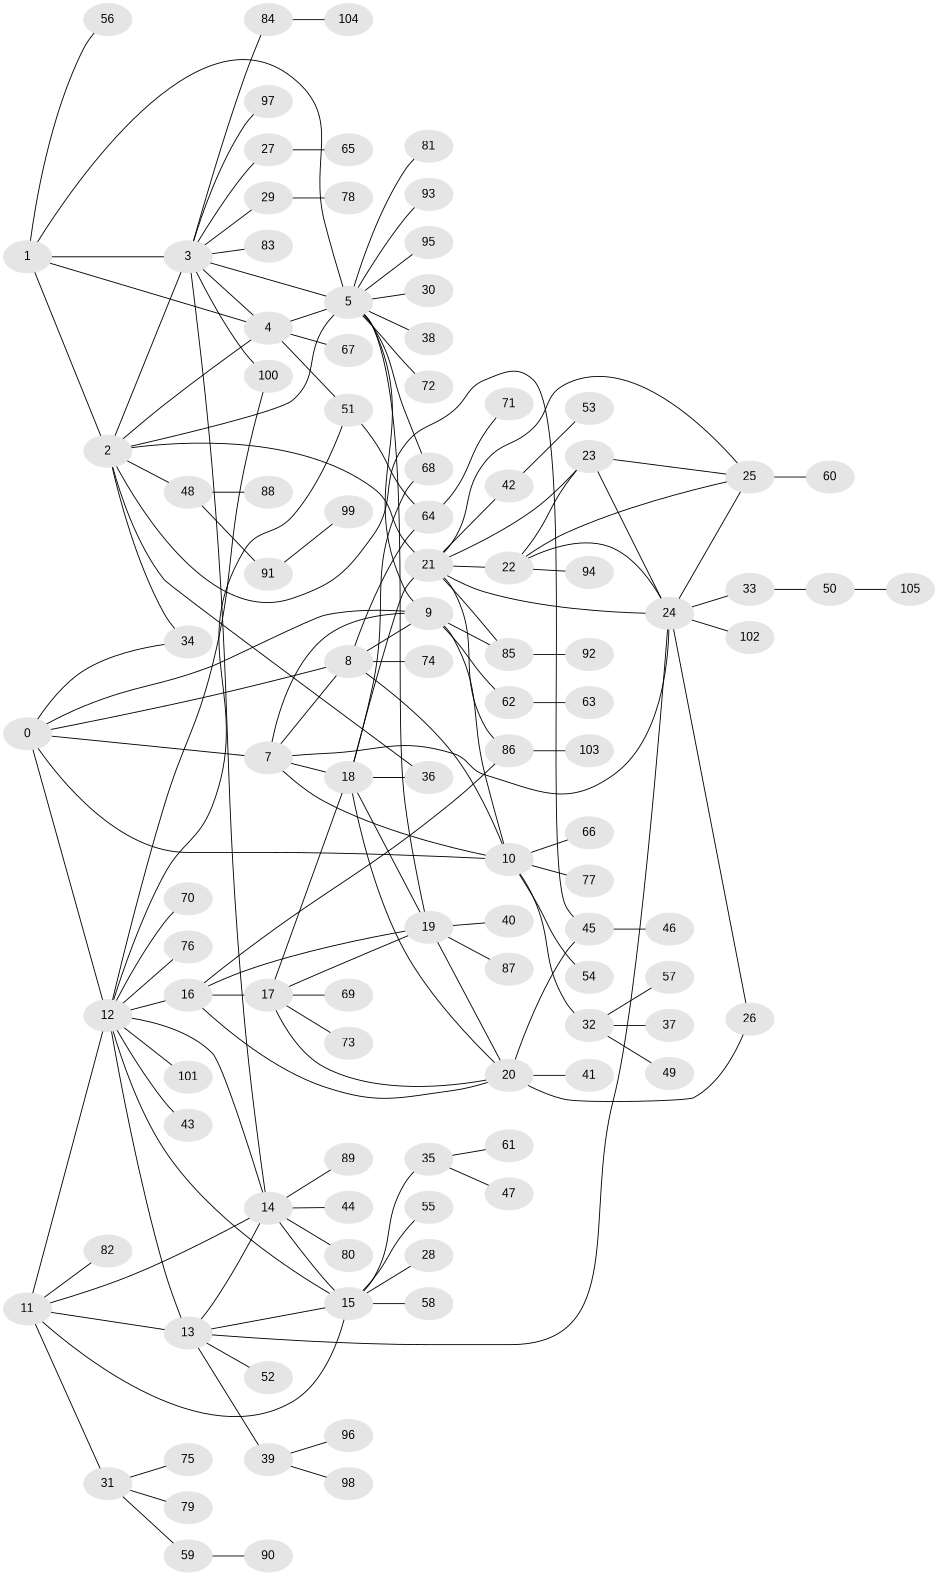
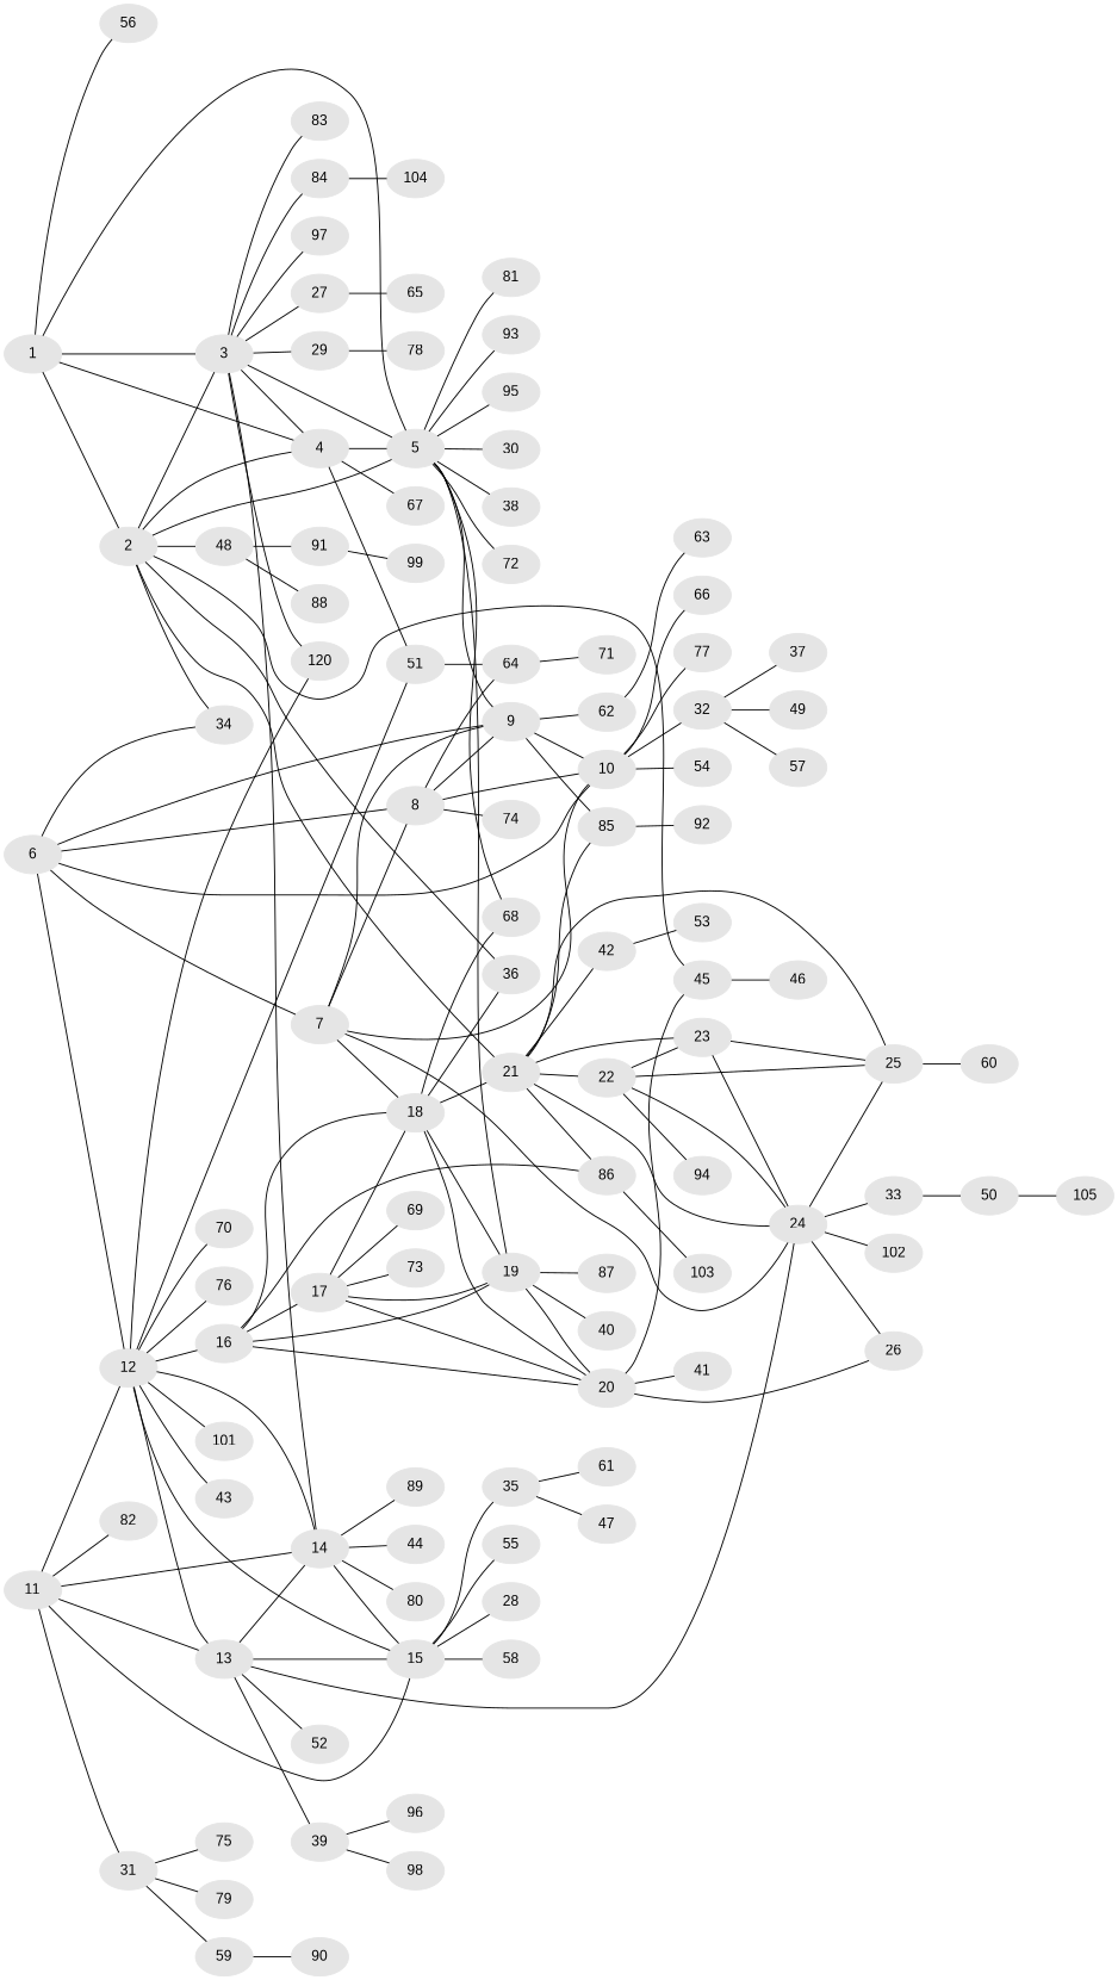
  graph {
    fontname="Liberation Sans"
    rankdir=LR
    node [color=gray90 fontname="Liberation Sans" style=filled]
    edge [fontname="Liberation Sans"]
    1
    2
    3
    4
    5
    56
    21
    36
    45
    48
    34
    14
    27
    29
    83
    84
    97
-   100
+   100 [label=120]
    51
    67
    9
    19
    30
    38
    68
    72
    81
    93
    95
    24
    85
    86
    22
    23
    25
    42
    46
    88
    91
    15
    44
    80
    89
    65
    78
    104
    64
    10
    62
    20
    40
    87
-   6 [label=0]
+   6
    7
    8
    12
    18
    74
    32
    54
    66
    77
    101
    13
    16
    43
    70
    76
    26
    33
    102
    71
    63
    92
    37
    49
    57
    11
    31
    82
    39
    52
    28
    35
    55
    58
    59
    75
    79
    17
    96
    98
    47
    61
    69
    73
    41
    103
    94
    60
    53
    50
    90
    105
    99
    1 -- 2
    1 -- 3
    1 -- 4
    1 -- 5
    1 -- 56
    2 -- 3
    2 -- 4
    2 -- 5
    2 -- 21
    2 -- 36
    2 -- 45
    2 -- 48
    2 -- 34
    3 -- 4
    3 -- 5
    3 -- 14
    3 -- 27
    3 -- 29
    3 -- 83
    3 -- 84
    3 -- 97
    3 -- 100
    4 -- 5
    4 -- 51
    4 -- 67
    5 -- 9
    5 -- 19
    5 -- 30
    5 -- 38
    5 -- 68
    5 -- 72
    5 -- 81
    5 -- 93
    5 -- 95
    21 -- 24
    21 -- 85
    21 -- 86
    21 -- 22
    21 -- 23
    21 -- 25
    21 -- 42
    45 -- 46
    48 -- 88
    48 -- 91
    14 -- 15
    14 -- 44
    14 -- 80
    14 -- 89
    27 -- 65
    29 -- 78
    84 -- 104
    51 -- 64
    9 -- 85
    9 -- 10
    9 -- 62
    19 -- 20
    19 -- 40
    19 -- 87
    24 -- 25
    24 -- 26
    24 -- 33
    24 -- 102
    85 -- 92
    86 -- 103
    22 -- 24
    22 -- 23
    22 -- 25
    22 -- 94
    23 -- 24
    23 -- 25
    25 -- 60
    42 -- 53
    91 -- 99
    15 -- 28
    15 -- 35
    15 -- 55
    15 -- 58
    64 -- 71
    10 -- 32
    10 -- 54
    10 -- 66
    10 -- 77
    62 -- 63
    20 -- 45
    20 -- 26
    20 -- 41
    6 -- 34
    6 -- 9
    6 -- 10
    6 -- 7
    6 -- 8
    6 -- 12
    7 -- 9
    7 -- 24
    7 -- 10
    7 -- 8
    7 -- 18
    8 -- 9
    8 -- 64
    8 -- 10
    8 -- 74
    12 -- 14
    12 -- 100
    12 -- 51
    12 -- 15
    12 -- 101
    12 -- 13
    12 -- 16
    12 -- 43
    12 -- 70
    12 -- 76
    18 -- 21
    18 -- 36
    18 -- 19
    18 -- 68
    18 -- 20
    32 -- 37
    32 -- 49
    32 -- 57
    13 -- 14
    13 -- 24
    13 -- 15
    13 -- 39
    13 -- 52
    16 -- 19
    16 -- 86
    16 -- 20
+   16 -- 18
    16 -- 17
    33 -- 50
    11 -- 14
    11 -- 15
    11 -- 12
    11 -- 13
    11 -- 31
    11 -- 82
    31 -- 59
    31 -- 75
    31 -- 79
    39 -- 96
    39 -- 98
    35 -- 47
    35 -- 61
    59 -- 90
    17 -- 19
    17 -- 20
    17 -- 18
    17 -- 69
    17 -- 73
    50 -- 105
  }
